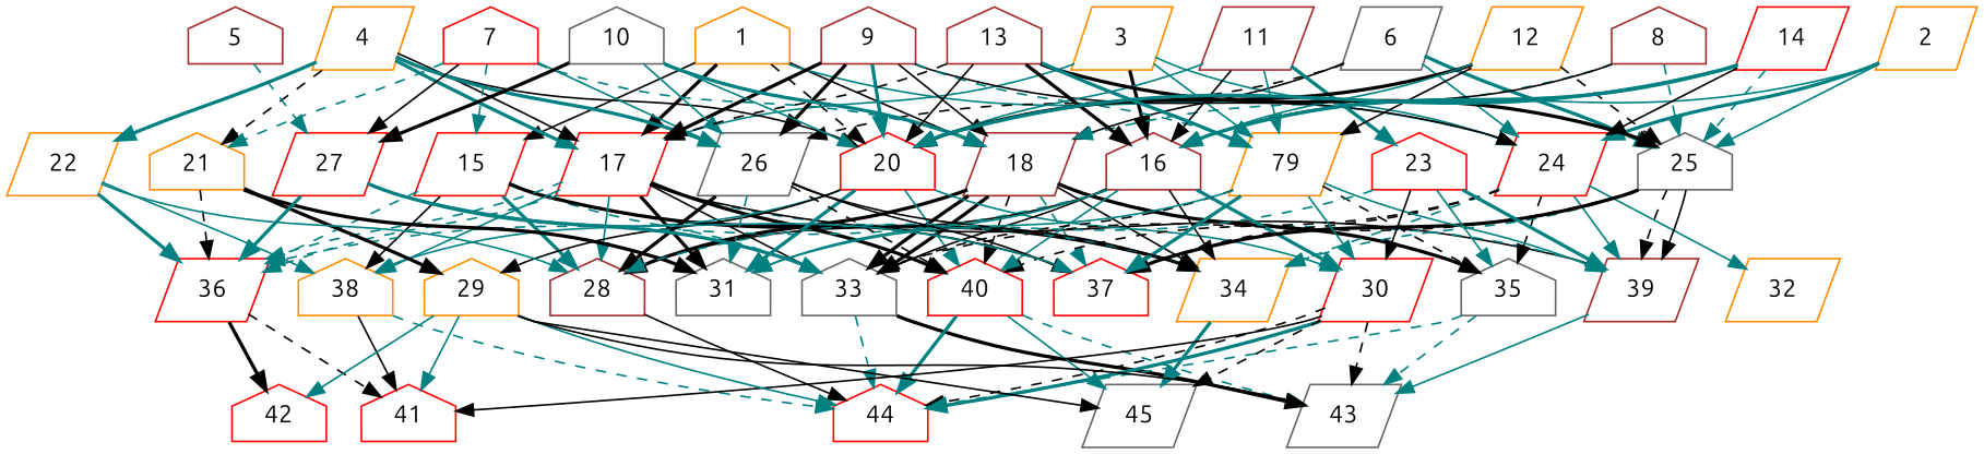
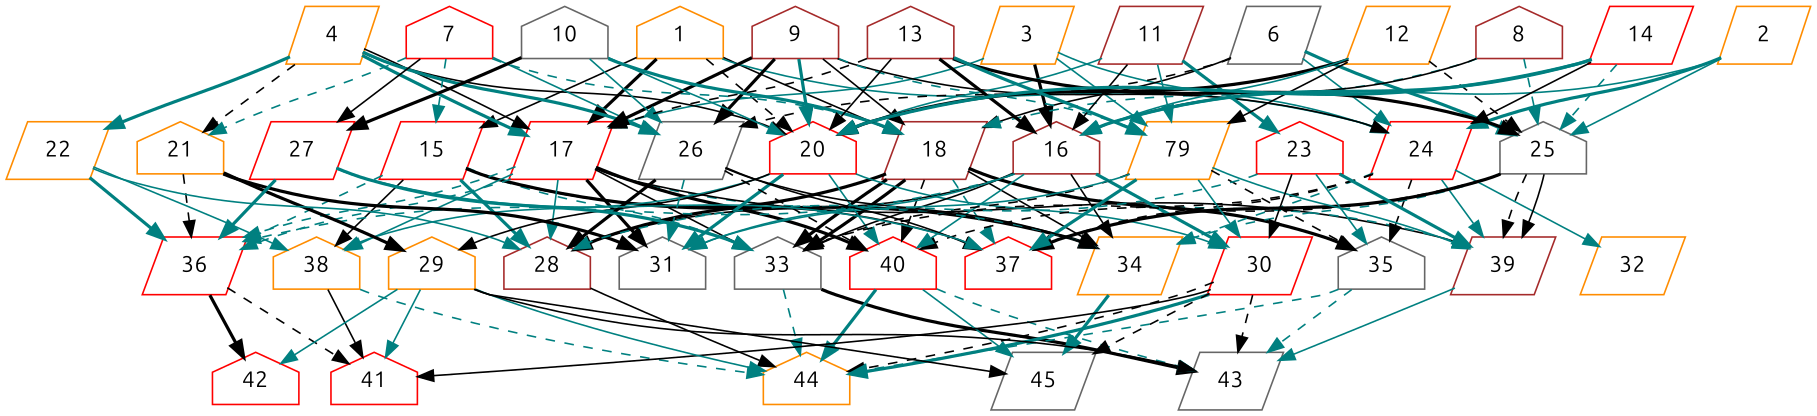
  digraph {
    fontname=Ubuntu
    node [alpha=0.18 color=red fontname=Ubuntu shape=house]
    edge [color=teal fontname=Ubuntu style=solid]
    1 [alpha=0.10 color=darkorange expect_size=6922240]
    15 [alpha=0.01 expect_size=39333888 shape=parallelogram]
    17 [alpha=0.15 expect_size=25658368 shape=parallelogram]
    18 [alpha=0.17 color=brown expect_size=27051008 shape=parallelogram]
    20 [alpha=0.17 expect_size=41707520]
    24 [alpha=0.14 expect_size=38080512 shape=parallelogram]
    28 [alpha=0.13 color=brown expect_size=18969600]
    33 [alpha=0.15 color=gray40 expect_size=44279808]
    34 [alpha=0.20 color=darkorange expect_size=24072192 shape=parallelogram]
    36 [alpha=0.09 expect_size=5672960 shape=parallelogram]
    37 [alpha=0.08 expect_size=47159296]
    38 [alpha=0.16 color=darkorange expect_size=38329344]
    31 [alpha=0.12 color=gray40 expect_size=11441152]
    40 [alpha=0.02 expect_size=27241472]
    39 [alpha=0.11 color=brown expect_size=20895744 shape=parallelogram]
    35 [alpha=0.20 color=gray40 expect_size=8872960]
    30 [alpha=0.17 expect_size=19420160 shape=parallelogram]
    29 [alpha=0.03 color=darkorange expect_size=11364352]
    32 [color=darkorange expect_size=36292608 shape=parallelogram]
-   44 [alpha=0.04 expect_size=31675392]
+   44 [alpha=0.04 color=darkorange expect_size=31675392]
    43 [alpha=0.14 color=gray40 expect_size=44055552 shape=parallelogram]
    45 [alpha=0.06 color=gray40 expect_size=31457280 shape=parallelogram]
    41 [alpha=0.00 expect_size=19897344]
    42 [alpha=0.17 expect_size=48540672]
    2 [alpha=0.20 color=darkorange expect_size=49918976 shape=parallelogram]
    16 [color=brown expect_size=29638656]
    25 [alpha=0.19 color=gray40 expect_size=33918976]
    3 [color=darkorange expect_size=41098240 shape=parallelogram]
    n29 [alpha=0.03 color=darkorange expect_size=23004160 label=79 shape=parallelogram]
    4 [alpha=0.06 color=darkorange expect_size=38445056 shape=parallelogram]
    21 [alpha=0.11 color=darkorange expect_size=22569984]
    22 [alpha=0.03 color=darkorange expect_size=49951744 shape=parallelogram]
    26 [color=gray40 expect_size=36923392 shape=parallelogram]
-   5 [alpha=0.16 color=brown expect_size=12233728]
    27 [alpha=0.16 expect_size=31618048 shape=parallelogram]
    6 [color=gray40 expect_size=37929984 shape=parallelogram]
    7 [alpha=0.01 expect_size=51795968]
    8 [color=brown expect_size=46956544]
    9 [alpha=0.08 color=brown expect_size=37623808]
    10 [alpha=0.12 color=gray40 expect_size=14960640]
    11 [alpha=0.12 color=brown expect_size=7733248 shape=parallelogram]
    23 [alpha=0.11 expect_size=50461696]
    12 [alpha=0.00 color=darkorange expect_size=30496768 shape=parallelogram]
    13 [alpha=0.15 color=brown expect_size=30477312]
    14 [expect_size=25299968 shape=parallelogram]
    1 -> 15 [color=black]
    1 -> 17 [color=black style=bold]
    1 -> 18 [color=black]
    1 -> 20 [color=black style=dashed]
    1 -> 24
    15 -> 28 [style=bold]
    15 -> 33 [style=dashed]
    15 -> 34 [color=black style=bold]
    15 -> 36 [style=dashed]
    15 -> 37 [color=black]
    15 -> 38 [color=black]
    17 -> 28
    17 -> 33 [color=black]
    17 -> 34 [style=dashed]
    17 -> 36 [style=dashed]
    17 -> 36 [style=dashed]
    17 -> 38
    17 -> 31 [color=black style=bold]
    17 -> 40 [color=black style=bold]
    17 -> 39 [color=black]
    18 -> 28 [color=black style=bold]
    18 -> 33 [color=black style=bold]
    18 -> 33 [color=black style=bold]
    18 -> 34 [color=black]
    18 -> 37 [style=dashed]
    18 -> 40 [color=black style=dashed]
    18 -> 39 [style=dashed]
    18 -> 35 [color=black style=bold]
    20 -> 38
    20 -> 31 [style=bold]
    20 -> 40
    20 -> 30
    20 -> 29 [color=black]
    24 -> 34 [style=dashed]
    24 -> 37 [color=black style=dashed]
    24 -> 40 [color=black style=dashed]
    24 -> 39
    24 -> 35 [color=black style=dashed]
    24 -> 32
    28 -> 44 [color=black]
    33 -> 44 [style=dashed]
    33 -> 43 [color=black style=bold]
    34 -> 45 [style=bold]
    36 -> 41 [color=black style=dashed]
    36 -> 42 [color=black style=bold]
    38 -> 44 [style=dashed]
    38 -> 41 [color=black]
    40 -> 44 [style=bold]
    40 -> 43 [style=dashed]
    40 -> 45
    39 -> 43
    35 -> 44 [style=dashed]
    35 -> 43 [style=dashed]
    30 -> 44 [color=black style=dashed]
    30 -> 44 [style=bold]
    30 -> 43 [color=black style=dashed]
    30 -> 45 [color=black style=dashed]
    30 -> 41 [color=black]
    29 -> 44
    29 -> 43 [color=black]
    29 -> 45 [color=black]
    29 -> 41
    29 -> 42
    2 -> 24 [style=bold]
    2 -> 16
    2 -> 25
    16 -> 28 [color=black]
    16 -> 33 [color=black]
    16 -> 34 [color=black]
    16 -> 36 [style=dashed]
    16 -> 31
    16 -> 40
    16 -> 30 [style=bold]
    25 -> 33 [color=black style=dashed]
    25 -> 34 [style=dashed]
    25 -> 37 [color=black style=bold]
    25 -> 39 [color=black style=dashed]
    25 -> 39 [color=black]
    3 -> 17
    3 -> 24
    3 -> 16 [color=black style=bold]
    3 -> n29
    n29 -> 33 [color=black style=dashed]
    n29 -> 37 [style=bold]
    n29 -> 31
    n29 -> 39
    n29 -> 35 [color=black style=dashed]
    n29 -> 30
    4 -> 17 [style=bold]
    4 -> 17 [color=black]
    4 -> 20 [color=black]
    4 -> 21 [color=black style=dashed]
    4 -> 22 [style=bold]
    4 -> 26 [style=bold]
    21 -> 36 [color=black style=dashed]
    21 -> 31 [color=black style=bold]
    21 -> 29 [color=black style=bold]
    22 -> 28
    22 -> 36 [style=bold]
    22 -> 38
    26 -> 28 [color=black style=bold]
    26 -> 34 [color=black]
    26 -> 37 [color=black]
    26 -> 31 [style=dashed]
    26 -> 40 [color=black style=dashed]
-   5 -> 27 [style=dashed]
    27 -> 33 [style=bold]
    27 -> 36 [style=bold]
    27 -> 37
    6 -> 18 [color=black]
    6 -> 24
    6 -> 25 [style=bold]
    6 -> 26 [color=black style=dashed]
    7 -> 15 [style=dashed]
    7 -> 18 [style=dashed]
    7 -> 21 [style=dashed]
    7 -> 26
    7 -> 27 [color=black]
    8 -> 18 [style=dashed]
    8 -> 16 [color=black]
    8 -> 25 [style=dashed]
    9 -> 17 [color=black style=bold]
    9 -> 18 [color=black]
    9 -> 20 [style=bold]
    9 -> 24 [color=black]
    9 -> n29 [style=dashed]
    9 -> 26 [color=black style=bold]
    10 -> 18 [style=bold]
    10 -> 20
    10 -> 26
    10 -> 27 [color=black style=bold]
    11 -> 20
    11 -> 16 [color=black]
    11 -> n29
    11 -> 23 [style=bold]
    23 -> 28 [style=dashed]
    23 -> 39 [style=bold]
    23 -> 35
    23 -> 30 [color=black]
    12 -> 20 [color=black style=bold]
    12 -> 16
    12 -> 25 [color=black style=dashed]
    12 -> n29 [color=black]
    13 -> 17 [color=black style=dashed]
    13 -> 20 [color=black]
    13 -> 16 [color=black style=bold]
    13 -> 25 [color=black style=bold]
    13 -> n29 [style=bold]
    14 -> 20 [style=bold]
    14 -> 24 [color=black]
    14 -> 16 [style=bold]
    14 -> 25 [style=dashed]
  }
